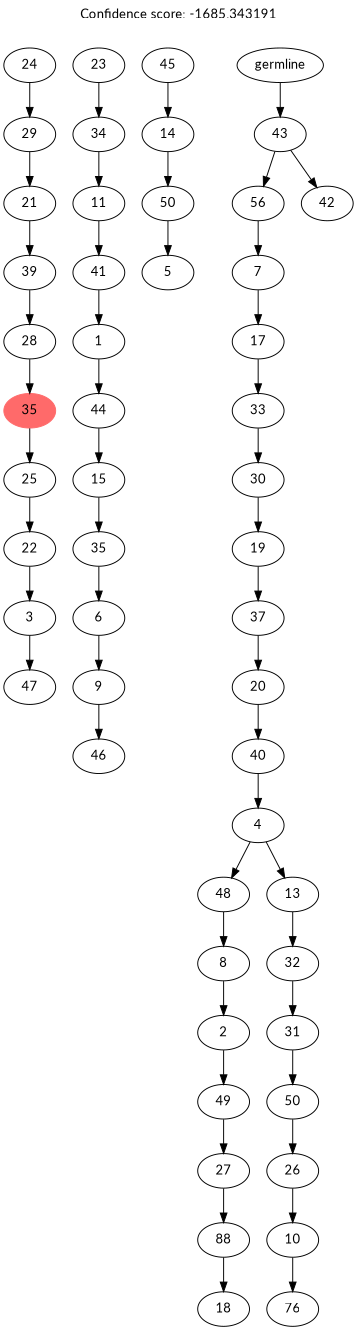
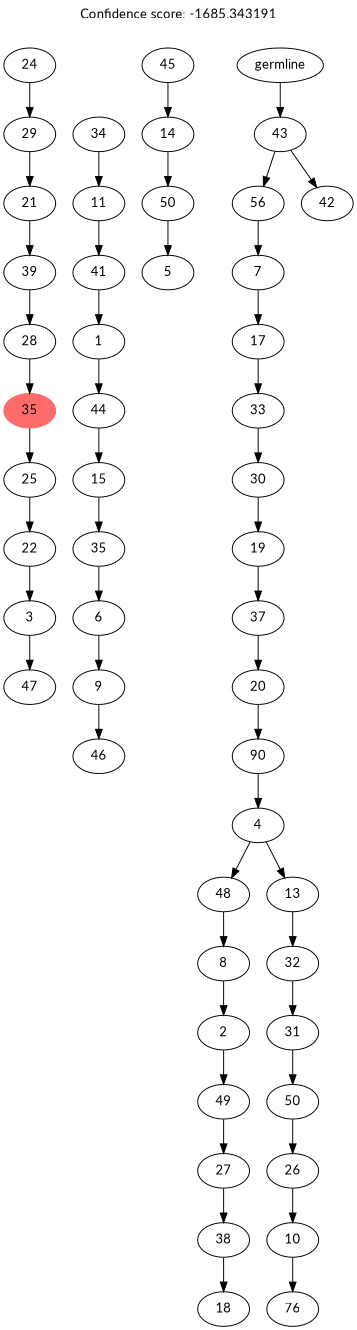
  digraph {
    fontname=Lato
    label="Confidence score: -1685.343191"
    labelloc=t
    node [fontname=Lato]
    edge [fontname=Lato]
    n1 [label=3]
    n2 [label=47]
    n3 [label=22]
    n4 [label=25]
    n5 [color=indianred1 label=35 style=filled]
    n6 [label=28]
    n7 [label=39]
    n8 [label=21]
    n9 [label=29]
    n10 [label=24]
    n11 [label=46]
    n12 [label=9]
    n13 [label=6]
    n14 [label=35]
    n15 [label=15]
    n16 [label=44]
    n17 [label=1]
    n18 [label=41]
    n19 [label=11]
    n20 [label=34]
-   n21 [label=23]
    n22 [label=50]
    n23 [label=5]
    n24 [label=14]
    n25 [label=45]
    n26 [label=18]
-   n27 [label=88]
+   n27 [label=38]
    n28 [label=27]
    n29 [label=49]
    n30 [label=2]
    n31 [label=8]
    n32 [label=48]
    n33 [label=10]
    n34 [label=76]
    n35 [label=26]
    n36 [label=50]
    n37 [label=31]
    n38 [label=32]
    n39 [label=13]
    n40 [label=4]
-   n41 [label=40]
+   n41 [label=90]
    n42 [label=20]
    n43 [label=37]
    n44 [label=19]
    n45 [label=30]
    n46 [label=33]
    n47 [label=17]
    n48 [label=7]
    n49 [label=56]
    n50 [label=43]
    n51 [label=42]
    n52 [label=germline]
    n1 -> n2
    n3 -> n1
    n4 -> n3
    n5 -> n4
    n6 -> n5
    n7 -> n6
    n8 -> n7
    n9 -> n8
    n10 -> n9
    n12 -> n11
    n13 -> n12
    n14 -> n13
    n15 -> n14
    n16 -> n15
    n17 -> n16
    n18 -> n17
    n19 -> n18
    n20 -> n19
-   n21 -> n20
    n22 -> n23
    n24 -> n22
    n25 -> n24
    n27 -> n26
    n28 -> n27
    n29 -> n28
    n30 -> n29
    n31 -> n30
    n32 -> n31
    n33 -> n34
    n35 -> n33
    n36 -> n35
    n37 -> n36
    n38 -> n37
    n39 -> n38
    n40 -> n32
    n40 -> n39
    n41 -> n40
    n42 -> n41
    n43 -> n42
    n44 -> n43
    n45 -> n44
    n46 -> n45
    n47 -> n46
    n48 -> n47
    n49 -> n48
    n50 -> n49
    n50 -> n51
    n52 -> n50
  }
